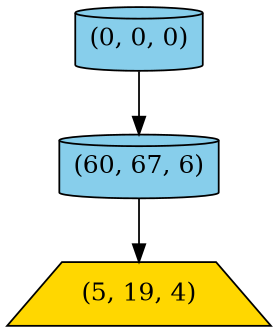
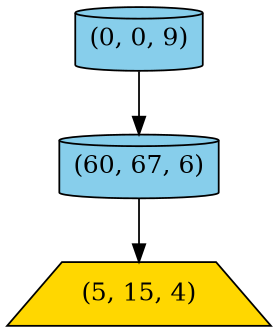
  digraph {
    node [fillcolor=skyblue shape=cylinder style=filled]
-   "(0, 0, 0)"
+   "(0, 0, 0)" [label="(0, 0, 9)"]
    "(60, 67, 6)"
-   "(5, 15, 4)" [fillcolor=gold shape=trapezium label="(5, 19, 4)"]
+   "(5, 15, 4)" [fillcolor=gold shape=trapezium]
    "(0, 0, 0)" -> "(60, 67, 6)"
    "(60, 67, 6)" -> "(5, 15, 4)"
  }
